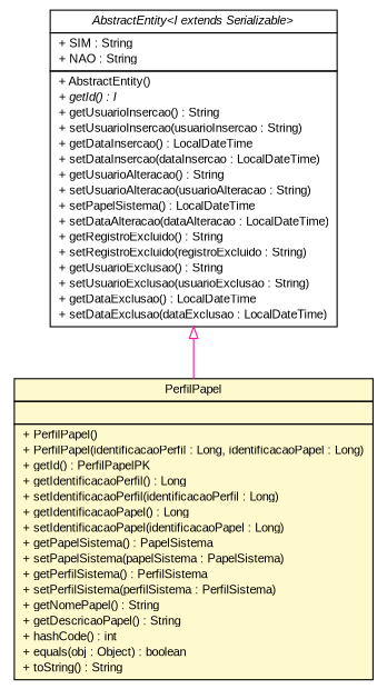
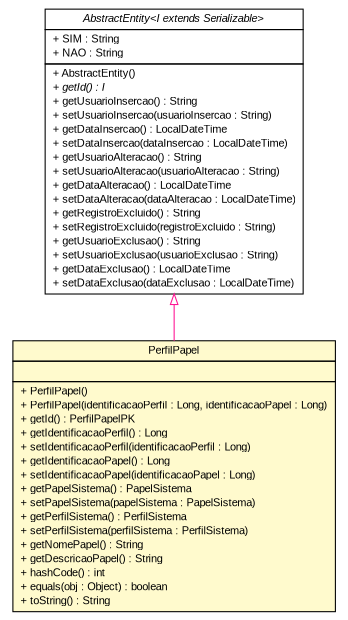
  digraph {
    nodesep=0.25
    ranksep=0.5
    node [fontcolor=black fontname=arial fontsize=10.0 shape=plaintext]
-   n1 [label=<<table title="br.gov.to.sefaz.persistence.entity.AbstractEntity" border="0" cellborder="1" cellspacing="0" cellpadding="2" port="p" href="../../../persistence/entity/AbstractEntity.html"> 		<tr><td><table border="0" cellspacing="0" cellpadding="1"> <tr><td align="center" balign="center"><font face="arial italic"> AbstractEntity&lt;I extends Serializable&gt; </font></td></tr> 		</table></td></tr> 		<tr><td><table border="0" cellspacing="0" cellpadding="1"> <tr><td align="left" balign="left"> + SIM : String </td></tr> <tr><td align="left" balign="left"> + NAO : String </td></tr> 		</table></td></tr> 		<tr><td><table border="0" cellspacing="0" cellpadding="1"> <tr><td align="left" balign="left"> + AbstractEntity() </td></tr> <tr><td align="left" balign="left"><font face="arial italic" point-size="10.0"> + getId() : I </font></td></tr> <tr><td align="left" balign="left"> + getUsuarioInsercao() : String </td></tr> <tr><td align="left" balign="left"> + setUsuarioInsercao(usuarioInsercao : String) </td></tr> <tr><td align="left" balign="left"> + getDataInsercao() : LocalDateTime </td></tr> <tr><td align="left" balign="left"> + setDataInsercao(dataInsercao : LocalDateTime) </td></tr> <tr><td align="left" balign="left"> + getUsuarioAlteracao() : String </td></tr> <tr><td align="left" balign="left"> + setUsuarioAlteracao(usuarioAlteracao : String) </td></tr> <tr><td align="left" balign="left"> + setPapelSistema() : LocalDateTime </td></tr> <tr><td align="left" balign="left"> + setDataAlteracao(dataAlteracao : LocalDateTime) </td></tr> <tr><td align="left" balign="left"> + getRegistroExcluido() : String </td></tr> <tr><td align="left" balign="left"> + setRegistroExcluido(registroExcluido : String) </td></tr> <tr><td align="left" balign="left"> + getUsuarioExclusao() : String </td></tr> <tr><td align="left" balign="left"> + setUsuarioExclusao(usuarioExclusao : String) </td></tr> <tr><td align="left" balign="left"> + getDataExclusao() : LocalDateTime </td></tr> <tr><td align="left" balign="left"> + setDataExclusao(dataExclusao : LocalDateTime) </td></tr> 		</table></td></tr> 		</table>>]
+   n1 [label=<<table title="br.gov.to.sefaz.persistence.entity.AbstractEntity" border="0" cellborder="1" cellspacing="0" cellpadding="2" port="p" href="../../../persistence/entity/AbstractEntity.html"> 		<tr><td><table border="0" cellspacing="0" cellpadding="1"> <tr><td align="center" balign="center"><font face="arial italic"> AbstractEntity&lt;I extends Serializable&gt; </font></td></tr> 		</table></td></tr> 		<tr><td><table border="0" cellspacing="0" cellpadding="1"> <tr><td align="left" balign="left"> + SIM : String </td></tr> <tr><td align="left" balign="left"> + NAO : String </td></tr> 		</table></td></tr> 		<tr><td><table border="0" cellspacing="0" cellpadding="1"> <tr><td align="left" balign="left"> + AbstractEntity() </td></tr> <tr><td align="left" balign="left"><font face="arial italic" point-size="10.0"> + getId() : I </font></td></tr> <tr><td align="left" balign="left"> + getUsuarioInsercao() : String </td></tr> <tr><td align="left" balign="left"> + setUsuarioInsercao(usuarioInsercao : String) </td></tr> <tr><td align="left" balign="left"> + getDataInsercao() : LocalDateTime </td></tr> <tr><td align="left" balign="left"> + setDataInsercao(dataInsercao : LocalDateTime) </td></tr> <tr><td align="left" balign="left"> + getUsuarioAlteracao() : String </td></tr> <tr><td align="left" balign="left"> + setUsuarioAlteracao(usuarioAlteracao : String) </td></tr> <tr><td align="left" balign="left"> + getDataAlteracao() : LocalDateTime </td></tr> <tr><td align="left" balign="left"> + setDataAlteracao(dataAlteracao : LocalDateTime) </td></tr> <tr><td align="left" balign="left"> + getRegistroExcluido() : String </td></tr> <tr><td align="left" balign="left"> + setRegistroExcluido(registroExcluido : String) </td></tr> <tr><td align="left" balign="left"> + getUsuarioExclusao() : String </td></tr> <tr><td align="left" balign="left"> + setUsuarioExclusao(usuarioExclusao : String) </td></tr> <tr><td align="left" balign="left"> + getDataExclusao() : LocalDateTime </td></tr> <tr><td align="left" balign="left"> + setDataExclusao(dataExclusao : LocalDateTime) </td></tr> 		</table></td></tr> 		</table>>]
    n2 [label=<<table title="br.gov.to.sefaz.seg.persistence.entity.PerfilPapel" border="0" cellborder="1" cellspacing="0" cellpadding="2" port="p" bgcolor="lemonChiffon" href="./PerfilPapel.html"> 		<tr><td><table border="0" cellspacing="0" cellpadding="1"> <tr><td align="center" balign="center"> PerfilPapel </td></tr> 		</table></td></tr> 		<tr><td><table border="0" cellspacing="0" cellpadding="1"> <tr><td align="left" balign="left">  </td></tr> 		</table></td></tr> 		<tr><td><table border="0" cellspacing="0" cellpadding="1"> <tr><td align="left" balign="left"> + PerfilPapel() </td></tr> <tr><td align="left" balign="left"> + PerfilPapel(identificacaoPerfil : Long, identificacaoPapel : Long) </td></tr> <tr><td align="left" balign="left"> + getId() : PerfilPapelPK </td></tr> <tr><td align="left" balign="left"> + getIdentificacaoPerfil() : Long </td></tr> <tr><td align="left" balign="left"> + setIdentificacaoPerfil(identificacaoPerfil : Long) </td></tr> <tr><td align="left" balign="left"> + getIdentificacaoPapel() : Long </td></tr> <tr><td align="left" balign="left"> + setIdentificacaoPapel(identificacaoPapel : Long) </td></tr> <tr><td align="left" balign="left"> + getPapelSistema() : PapelSistema </td></tr> <tr><td align="left" balign="left"> + setPapelSistema(papelSistema : PapelSistema) </td></tr> <tr><td align="left" balign="left"> + getPerfilSistema() : PerfilSistema </td></tr> <tr><td align="left" balign="left"> + setPerfilSistema(perfilSistema : PerfilSistema) </td></tr> <tr><td align="left" balign="left"> + getNomePapel() : String </td></tr> <tr><td align="left" balign="left"> + getDescricaoPapel() : String </td></tr> <tr><td align="left" balign="left"> + hashCode() : int </td></tr> <tr><td align="left" balign="left"> + equals(obj : Object) : boolean </td></tr> <tr><td align="left" balign="left"> + toString() : String </td></tr> 		</table></td></tr> 		</table>>]
    n1 -> n2 [arrowtail=empty dir=back fontname=arial fontsize=10 headport=p labelfontname=arial labelfontsize=10 tailport=p color=deeppink]
  }
